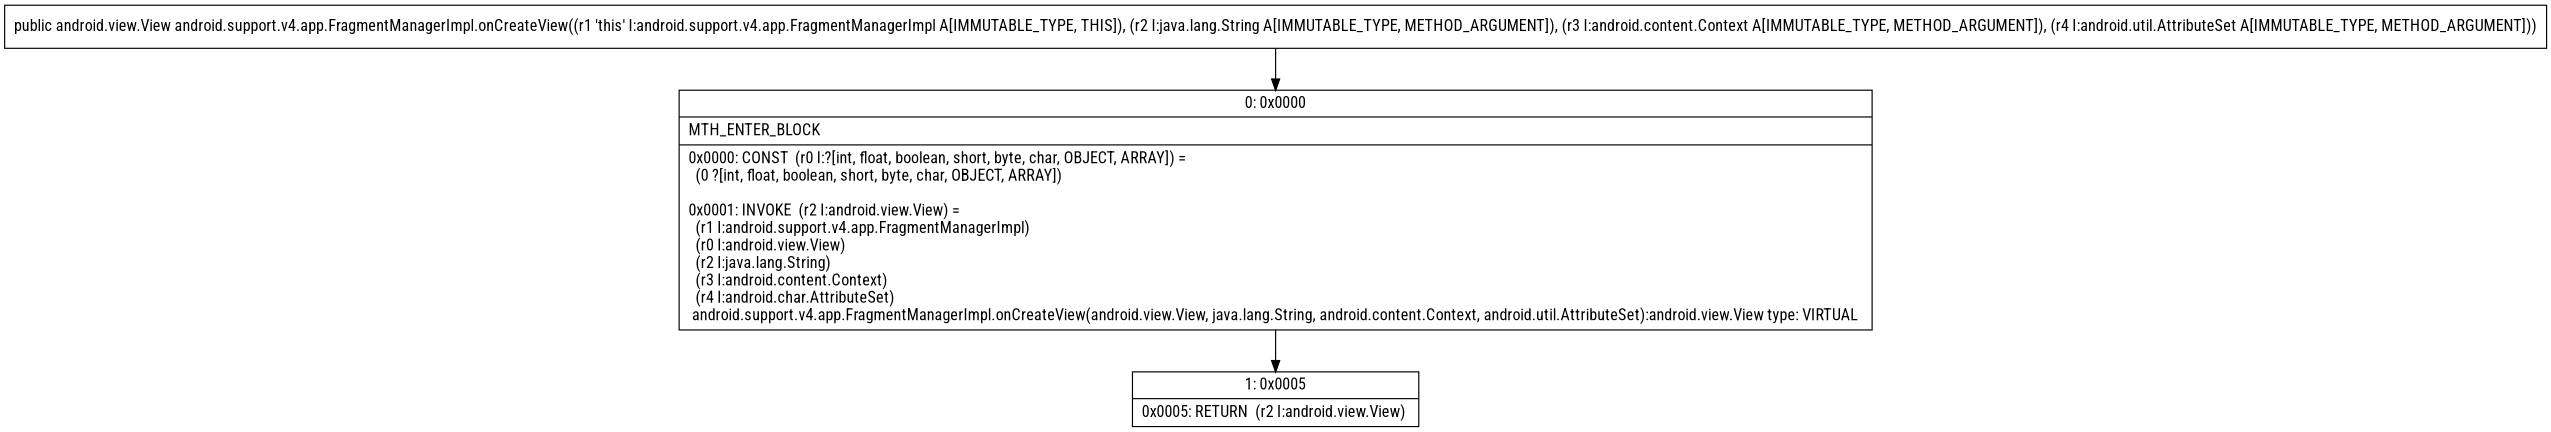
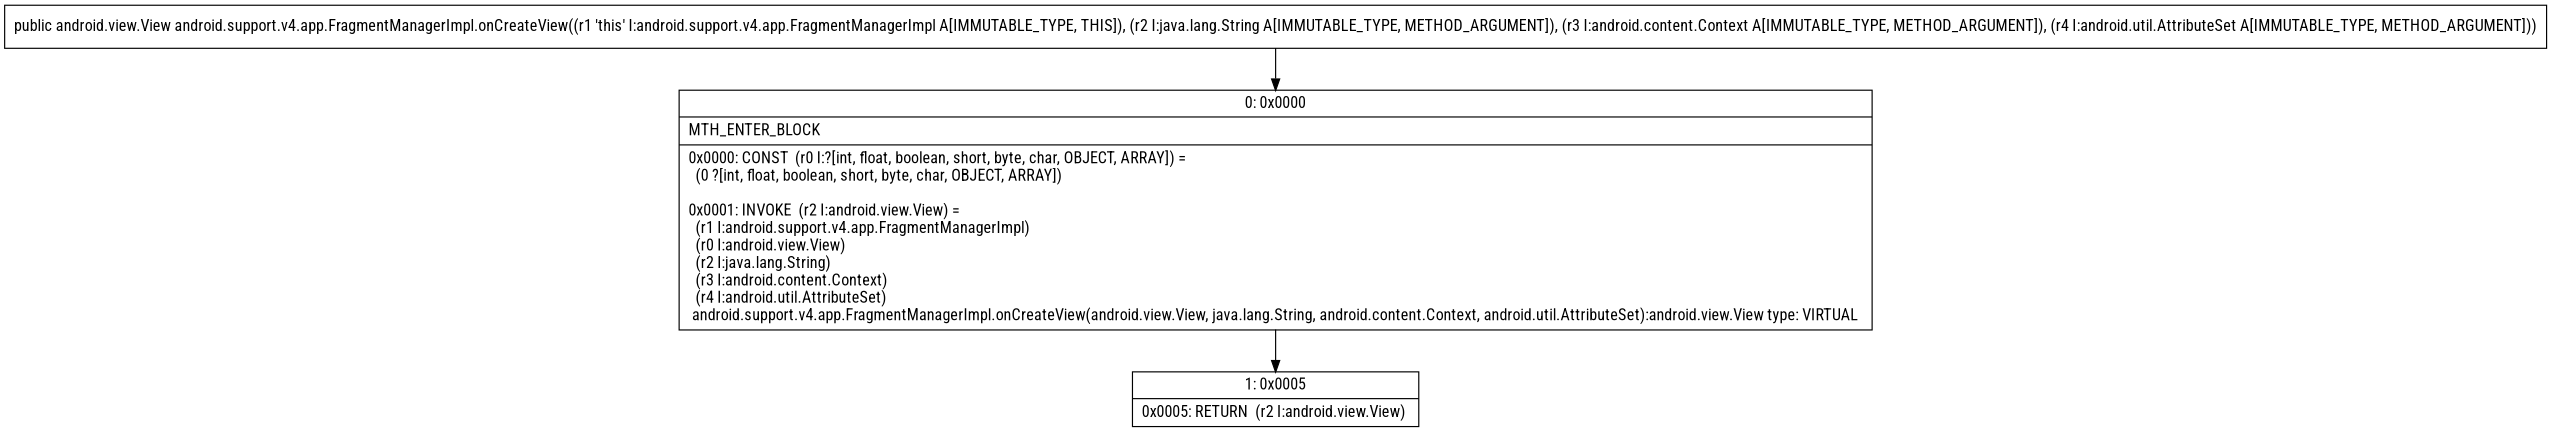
  digraph {
    fontname="Roboto Condensed"
    node [shape=record fontname="Roboto Condensed"]
    edge [fontname="Roboto Condensed"]
-   n1 [label="{0\:\ 0x0000|MTH_ENTER_BLOCK\l|0x0000: CONST  (r0 I:?[int, float, boolean, short, byte, char, OBJECT, ARRAY]) = \l  (0 ?[int, float, boolean, short, byte, char, OBJECT, ARRAY])\l \l0x0001: INVOKE  (r2 I:android.view.View) = \l  (r1 I:android.support.v4.app.FragmentManagerImpl)\l  (r0 I:android.view.View)\l  (r2 I:java.lang.String)\l  (r3 I:android.content.Context)\l  (r4 I:android.char.AttributeSet)\l android.support.v4.app.FragmentManagerImpl.onCreateView(android.view.View, java.lang.String, android.content.Context, android.util.AttributeSet):android.view.View type: VIRTUAL \l}"]
+   n1 [label="{0\:\ 0x0000|MTH_ENTER_BLOCK\l|0x0000: CONST  (r0 I:?[int, float, boolean, short, byte, char, OBJECT, ARRAY]) = \l  (0 ?[int, float, boolean, short, byte, char, OBJECT, ARRAY])\l \l0x0001: INVOKE  (r2 I:android.view.View) = \l  (r1 I:android.support.v4.app.FragmentManagerImpl)\l  (r0 I:android.view.View)\l  (r2 I:java.lang.String)\l  (r3 I:android.content.Context)\l  (r4 I:android.util.AttributeSet)\l android.support.v4.app.FragmentManagerImpl.onCreateView(android.view.View, java.lang.String, android.content.Context, android.util.AttributeSet):android.view.View type: VIRTUAL \l}"]
    n2 [label="{1\:\ 0x0005|0x0005: RETURN  (r2 I:android.view.View) \l}"]
    n3 [label="{public android.view.View android.support.v4.app.FragmentManagerImpl.onCreateView((r1 'this' I:android.support.v4.app.FragmentManagerImpl A[IMMUTABLE_TYPE, THIS]), (r2 I:java.lang.String A[IMMUTABLE_TYPE, METHOD_ARGUMENT]), (r3 I:android.content.Context A[IMMUTABLE_TYPE, METHOD_ARGUMENT]), (r4 I:android.util.AttributeSet A[IMMUTABLE_TYPE, METHOD_ARGUMENT])) }"]
    n1 -> n2
    n3 -> n1
  }
